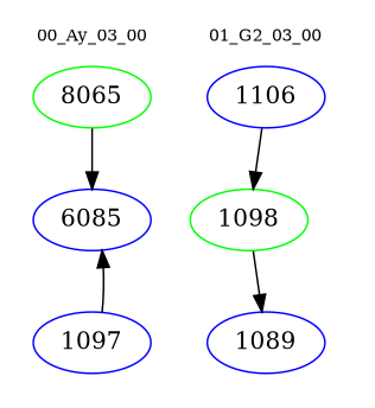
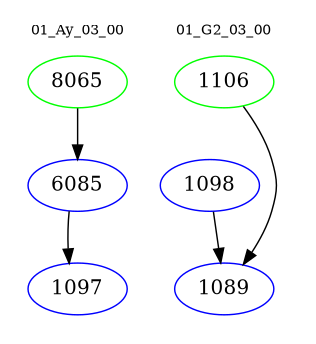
  digraph {
    node [color=blue]
    edge [color=black]
    n1 [color=green label=8065]
    n2 [label=6085]
    n3 [label=1097]
-   n4 [label=1106]
-   n5 [color=green label=1098]
+   n4 [color=green label=1106]
+   n5 [label=1098]
    n6 [label=1089]
    subgraph cluster_1 {
      color=white
      fontsize=10
-     label="00_Ay_03_00"
+     label="01_Ay_03_00"
      n1
      n2
      n3
    }
    subgraph cluster_2 {
      color=white
      fontsize=10
      label="01_G2_03_00"
      n4
      n5
      n6
    }
    n1 -> n2
-   n3 -> n2
-   n4 -> n5
+   n2 -> n3
+   n4 -> n6
    n5 -> n6
  }
